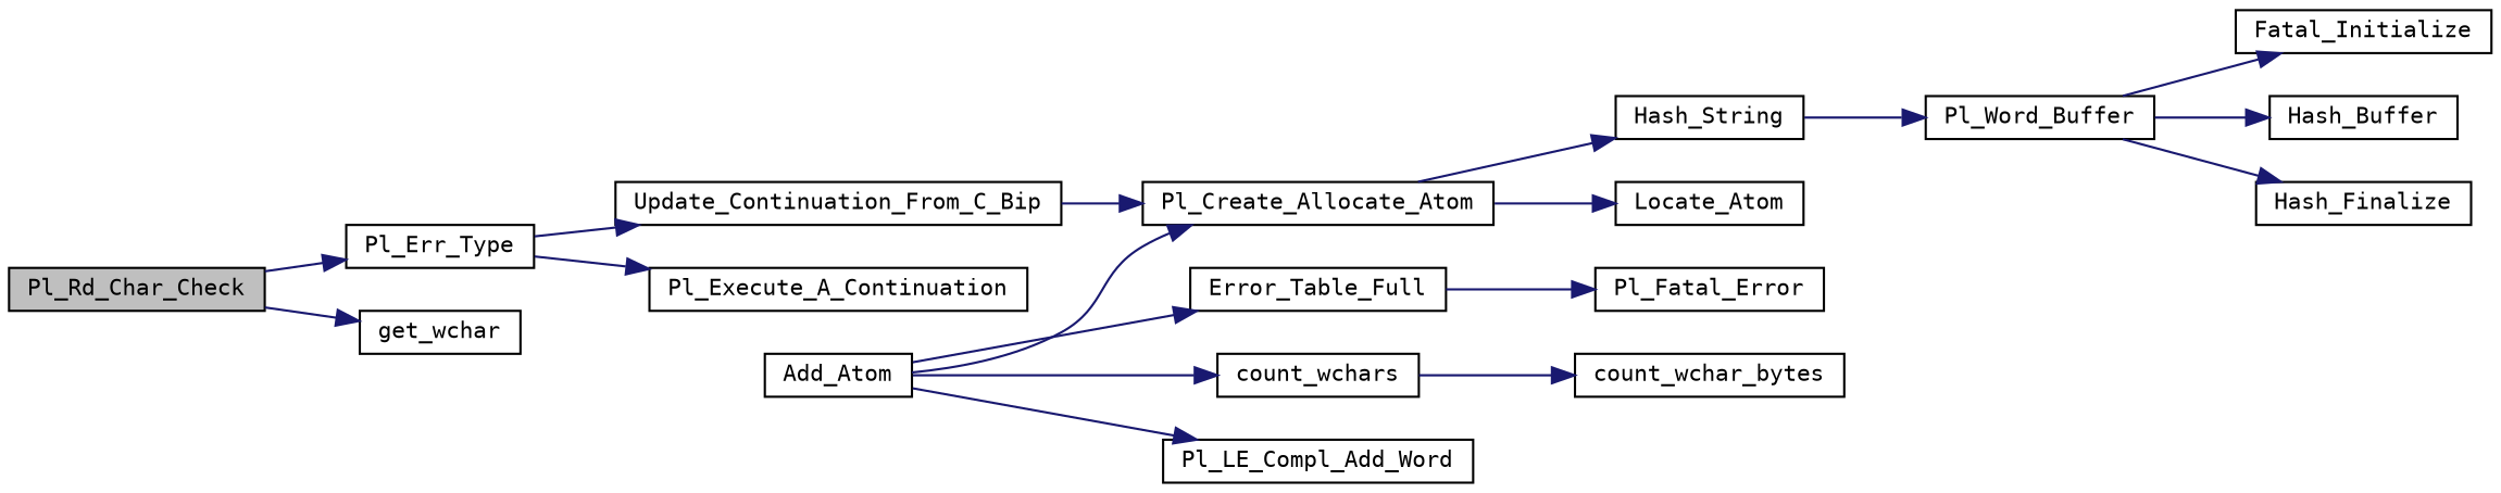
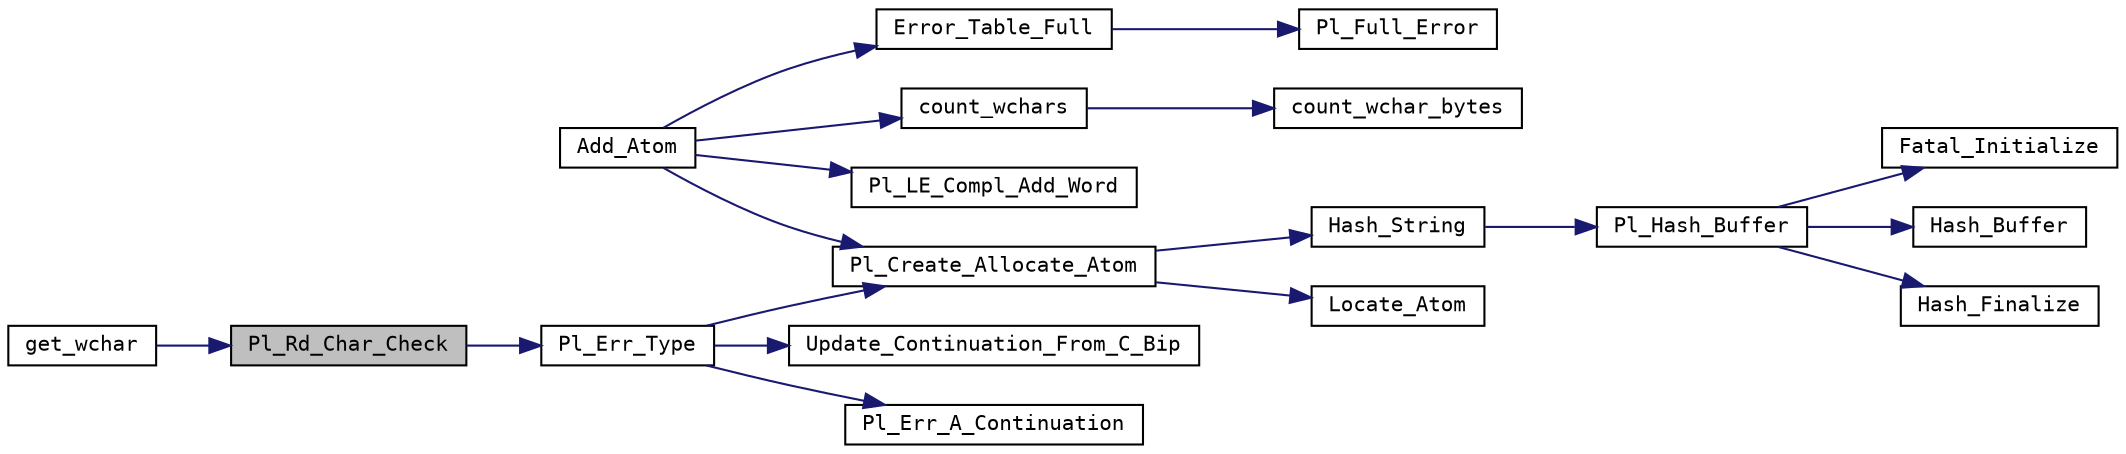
  digraph {
    fontname="DejaVu Sans Mono"
    rankdir=LR
    node [color=black fillcolor=white fontname="DejaVu Sans Mono" fontsize=10 shape=record style=filled]
    edge [color=midnightblue fontname="DejaVu Sans Mono" fontsize=10 labelfontname=Helvetica labelfontsize=10 style=solid]
    n1 [fillcolor=grey75 fontcolor=black height=0.2 label=Pl_Rd_Char_Check width=0.4]
    n2 [height=0.2 label=Pl_Err_Type width=0.4]
    n3 [height=0.2 label=get_wchar width=0.4]
    n4 [height=0.2 label=Update_Continuation_From_C_Bip width=0.4]
-   n5 [height=0.2 label=Pl_Execute_A_Continuation width=0.4]
+   n5 [height=0.2 label=Pl_Err_A_Continuation width=0.4]
    n6 [height=0.2 label=Pl_Create_Allocate_Atom width=0.4]
    n7 [height=0.2 label=Hash_String width=0.4]
    n8 [height=0.2 label=Locate_Atom width=0.4]
-   n9 [height=0.2 label=Pl_Word_Buffer width=0.4]
+   n9 [height=0.2 label=Pl_Hash_Buffer width=0.4]
    n10 [height=0.2 label=Add_Atom width=0.4]
    n11 [height=0.2 label=Error_Table_Full width=0.4]
    n12 [height=0.2 label=count_wchars width=0.4]
    n13 [height=0.2 label=Pl_LE_Compl_Add_Word width=0.4]
    n14 [height=0.2 label=Fatal_Initialize width=0.4]
    n15 [height=0.2 label=Hash_Buffer width=0.4]
    n16 [height=0.2 label=Hash_Finalize width=0.4]
-   n17 [height=0.2 label=Pl_Fatal_Error width=0.4]
+   n17 [height=0.2 label=Pl_Full_Error width=0.4]
    n18 [height=0.2 label=count_wchar_bytes width=0.4]
    n1 -> n2
-   n1 -> n3
+   n3 -> n1
    n2 -> n4
    n2 -> n5
-   n4 -> n6
+   n2 -> n6
    n6 -> n7
    n6 -> n8
    n7 -> n9
    n9 -> n14
    n9 -> n15
    n9 -> n16
    n10 -> n6
    n10 -> n11
    n10 -> n12
    n10 -> n13
    n11 -> n17
    n12 -> n18
  }
